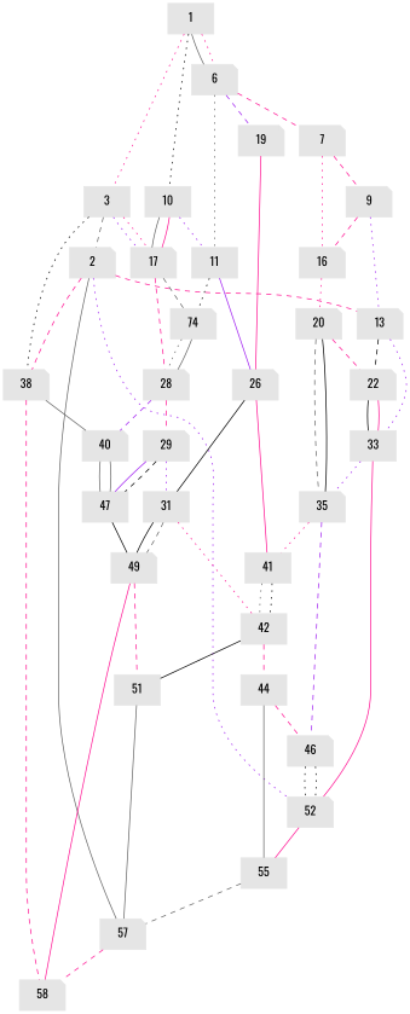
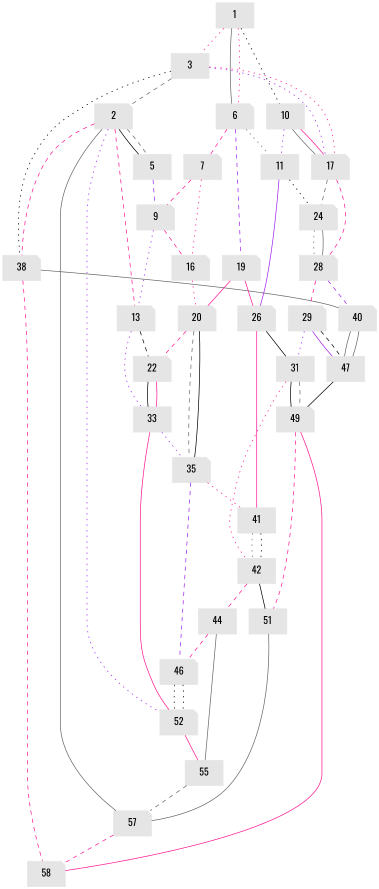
  graph {
    fontname=Oswald
    node [color=gray90 fontname=Oswald shape=note style=filled]
    edge [color=deeppink fontname=Oswald style=solid]
    1 [shape=box super="+2"]
    3 [shape=box]
    6 [super="+12"]
    10 [shape=box]
    n5 [label=2 super="+54"]
    17 [super="+23"]
    38 [super="+39"]
    7 [super="+8"]
    11 [shape=box super="+25"]
    19
+   5 [shape=box]
    13 [super="+14"]
    52 [super="+53"]
    57 [super="+59"]
-   24 [label=74]
+   24
    28 [super="+37"]
    40
    58 [super="+60"]
    9 [super="+15"]
    22
    33 [shape=box super="+34"]
    55 [shape=box super="+56"]
    16 [super="+18"]
    26 [super="+27"]
    20 [super="+21"]
    31 [shape=box super="+32"]
    41 [shape=box]
    35 [super="+36"]
    29 [super="+30"]
    46
    42 [shape=box super="+43"]
    49 [super="+50"]
    47 [shape=box super="+48"]
    44 [shape=box super="+45"]
    51 [shape=box]
    1 -- 3 [style=dotted]
    1 -- 6 [color=gray40]
    1 -- 6 [style=dotted]
    1 -- 10 [color=black style=dotted]
    3 -- n5 [color=gray40 style=dashed]
    3 -- 17 [color=purple style=dotted]
    3 -- 17 [style=dotted]
    3 -- 38 [color=black style=dotted]
    6 -- 7 [style=dashed]
    6 -- 11 [color=gray40 style=dotted]
    6 -- 19 [color=purple style=dashed]
    10 -- 17 [color=gray40]
    10 -- 17
    10 -- 11 [color=purple style=dotted]
    n5 -- 38 [style=dashed]
+   n5 -- 5 [color=black]
+   n5 -- 5 [color=gray40 style=dashed]
    n5 -- 13 [style=dashed]
    n5 -- 52 [color=purple style=dotted]
    n5 -- 57 [color=gray40]
    17 -- 24 [color=gray40 style=dashed]
    17 -- 28 [style=dashed]
    38 -- 40 [color=gray40]
    38 -- 58 [style=dashed weight=2]
    7 -- 9 [style=dashed]
    7 -- 16 [style=dotted weight=2]
    11 -- 24 [color=black style=dotted]
    11 -- 26 [color=purple]
    19 -- 26
+   19 -- 20
+   5 -- 9 [color=purple style=dashed]
    13 -- 22 [color=black style=dashed]
    13 -- 33 [color=purple style=dotted]
    52 -- 55
    57 -- 58 [style=dashed]
    24 -- 28 [color=gray40 style=dotted]
    24 -- 28 [color=gray40]
    28 -- 40 [color=purple style=dashed]
    28 -- 29 [style=dashed]
    40 -- 47 [color=gray40]
    40 -- 47 [color=gray40]
    9 -- 13 [color=purple style=dotted]
    9 -- 16 [style=dashed]
    22 -- 33 [color=black]
    22 -- 33
    33 -- 52
    33 -- 35 [color=purple style=dotted]
    55 -- 57 [color=gray40 style=dashed]
    16 -- 20 [style=dotted]
    26 -- 31 [color=black]
    26 -- 41
    20 -- 22 [style=dashed]
    20 -- 35 [color=gray40 style=dashed]
    20 -- 35 [color=black]
    31 -- 42 [style=dotted]
    31 -- 49 [color=black]
    31 -- 49 [color=gray40 style=dashed]
    41 -- 42 [color=gray40 style=dotted]
    41 -- 42 [color=black style=dotted]
    35 -- 41 [style=dotted]
    35 -- 46 [color=purple style=dashed]
    29 -- 31 [color=purple style=dotted]
    29 -- 47 [color=purple weight=2]
    29 -- 47 [color=black style=dashed]
    46 -- 52 [color=black style=dotted]
    46 -- 52 [color=black style=dotted]
    42 -- 44 [style=dashed]
    42 -- 51 [color=black]
    49 -- 58
    49 -- 51 [style=dashed]
    47 -- 49 [color=black]
    44 -- 55 [color=gray40 weight=2]
    44 -- 46 [style=dashed]
    51 -- 57 [color=gray40]
  }
